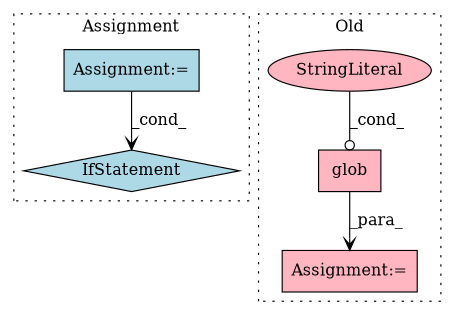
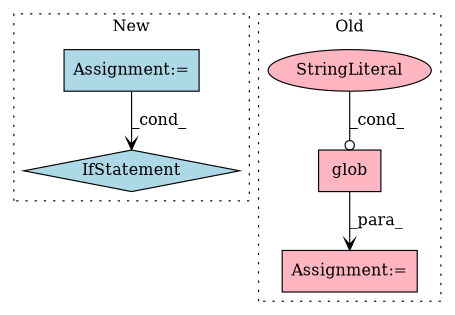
  digraph {
    node [a=7 fillcolor=lightpink l=1 shape=box style=filled]
    edge [arrowhead=vee]
    n1 [a=25 fillcolor=lightblue l="4,2" label=IfStatement s="6345,6363" shape=diamond]
    n2 [fillcolor=lightblue label="Assignment:=" s=6229]
    n3 [a=32 l="5,1" label=glob s="6145,6162"]
    n4 [label="Assignment:=" s=6105]
    n5 [a=45 l=12 label=StringLiteral s=6150 shape=ellipse]
    subgraph cluster_1 {
-     label=Assignment
+     label=New
      style=dotted
      n1
      n2
    }
    subgraph cluster_2 {
      label=Old
      style=dotted
      n3
      n4
      n5
    }
    n2 -> n1 [label=_cond_]
    n3 -> n4 [label=_para_]
    n5 -> n3 [arrowhead=odot label=_cond_]
  }
